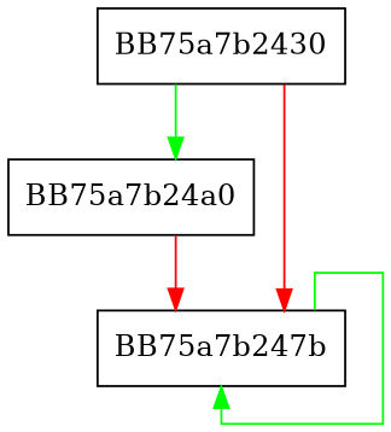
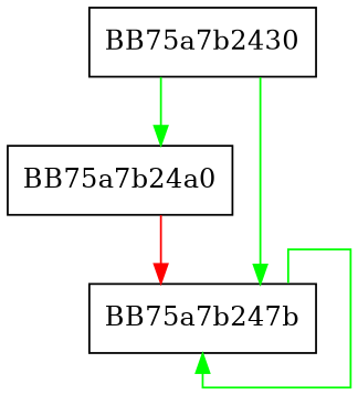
  digraph {
    splines=ortho
    node [shape=box]
    edge [color=green]
    BB75a7b2430
    BB75a7b24a0
    BB75a7b247b
    BB75a7b2430 -> BB75a7b24a0
-   BB75a7b2430 -> BB75a7b247b [color=red]
+   BB75a7b2430 -> BB75a7b247b
    BB75a7b24a0 -> BB75a7b247b [color=red]
    BB75a7b247b -> BB75a7b247b
  }
